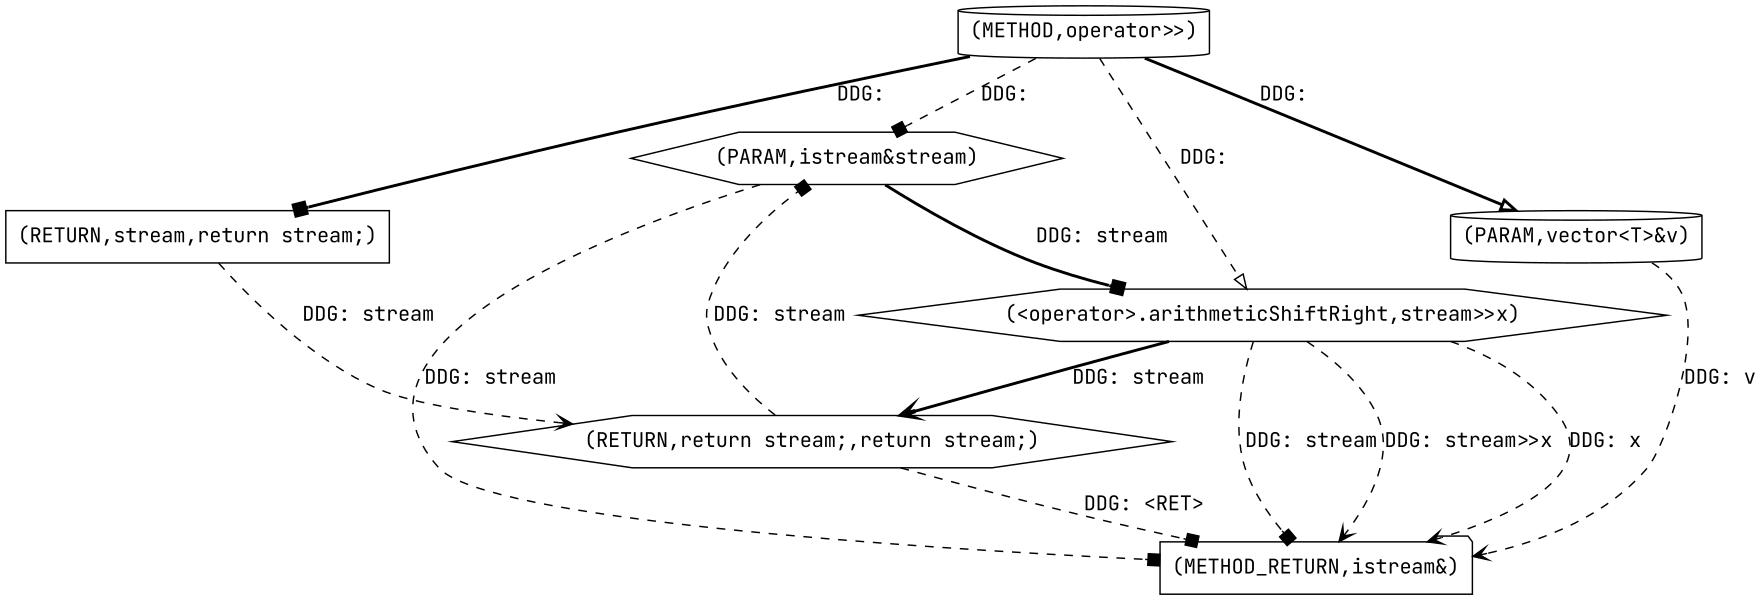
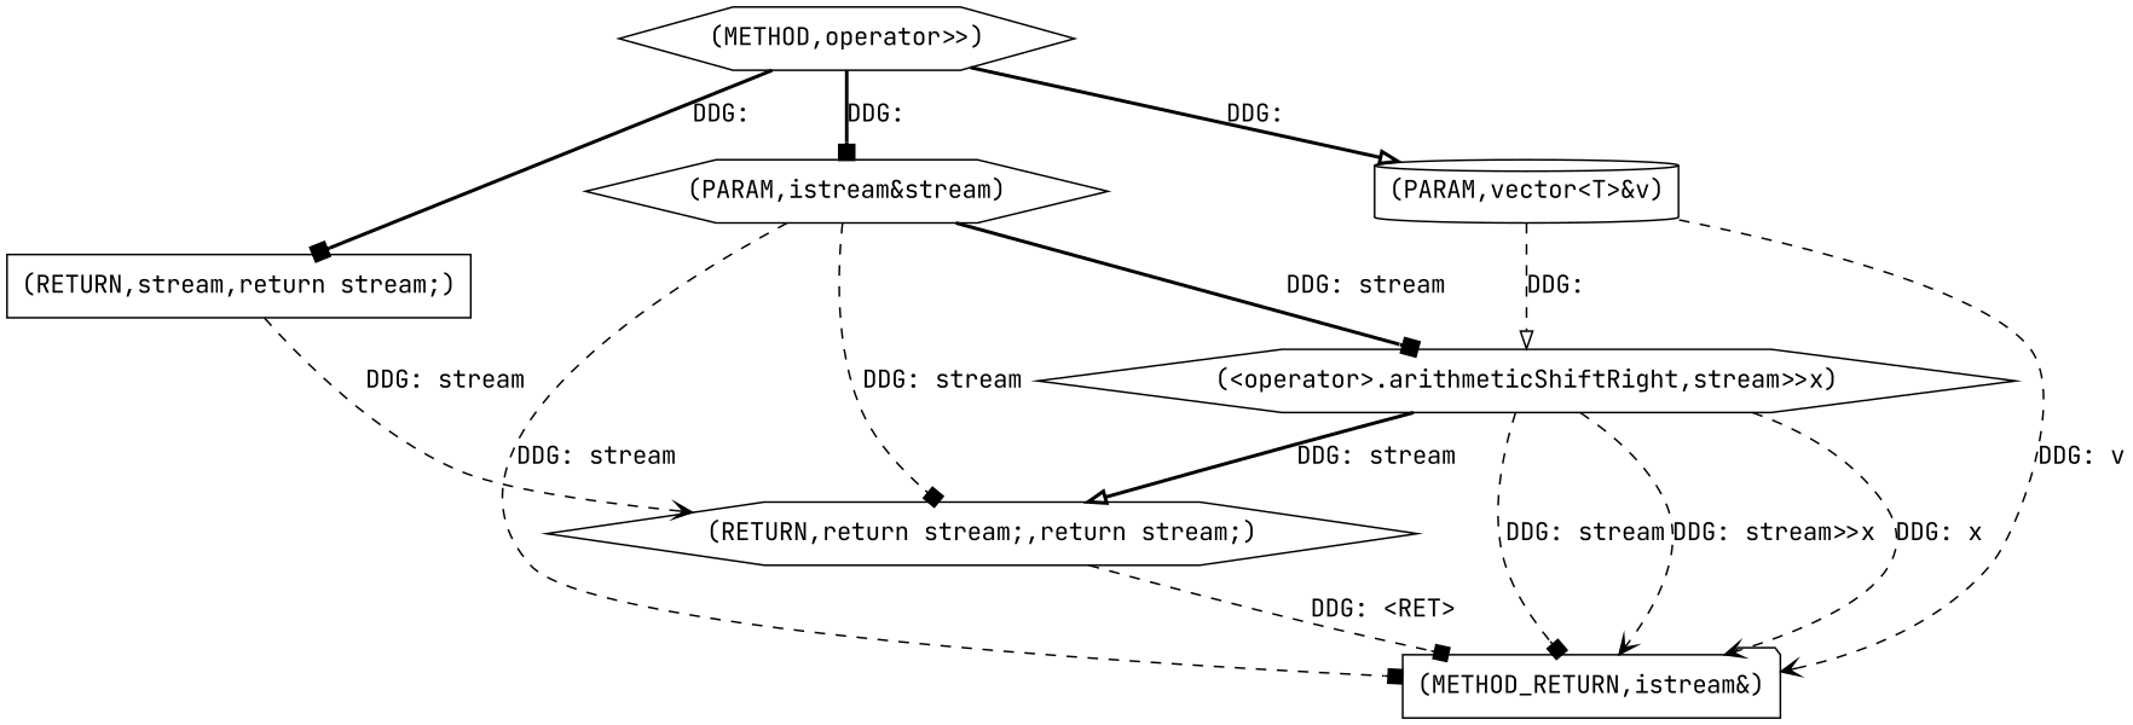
  digraph {
    fontname="JetBrains Mono"
    node [fontname="JetBrains Mono" shape=hexagon]
    edge [arrowhead=box fontname="JetBrains Mono" style=dashed]
-   n1 [label="(METHOD,operator>>)" shape=cylinder]
+   n1 [label="(METHOD,operator>>)"]
    n2 [label="(PARAM,istream&stream)"]
    n3 [label="(PARAM,vector<T>&v)" shape=cylinder]
    n4 [label="(<operator>.arithmeticShiftRight,stream>>x)"]
    n5 [label="(RETURN,stream,return stream;)" shape=box]
    n6 [label="(METHOD_RETURN,istream&)" shape=folder]
    n7 [label="(RETURN,return stream;,return stream;)"]
-   n1 -> n2 [label="DDG: "]
+   n1 -> n2 [label="DDG: " style=bold]
    n1 -> n3 [arrowhead=onormal label="DDG: " style=bold]
-   n1 -> n4 [arrowhead=onormal label="DDG: "]
+   n3 -> n4 [arrowhead=onormal label="DDG: "]
    n1 -> n5 [label="DDG: " style=bold]
    n2 -> n4 [label="DDG: stream" style=bold]
    n2 -> n6 [label="DDG: stream"]
-   n7 -> n2 [label="DDG: stream"]
+   n2 -> n7 [label="DDG: stream"]
    n3 -> n6 [arrowhead=vee label="DDG: v"]
    n4 -> n6 [label="DDG: stream"]
    n4 -> n6 [arrowhead=vee label="DDG: stream>>x"]
    n4 -> n6 [arrowhead=vee label="DDG: x"]
-   n4 -> n7 [arrowhead=vee label="DDG: stream" style=bold]
+   n4 -> n7 [arrowhead=onormal label="DDG: stream" style=bold]
    n5 -> n7 [arrowhead=vee label="DDG: stream"]
    n7 -> n6 [label="DDG: <RET>"]
  }
